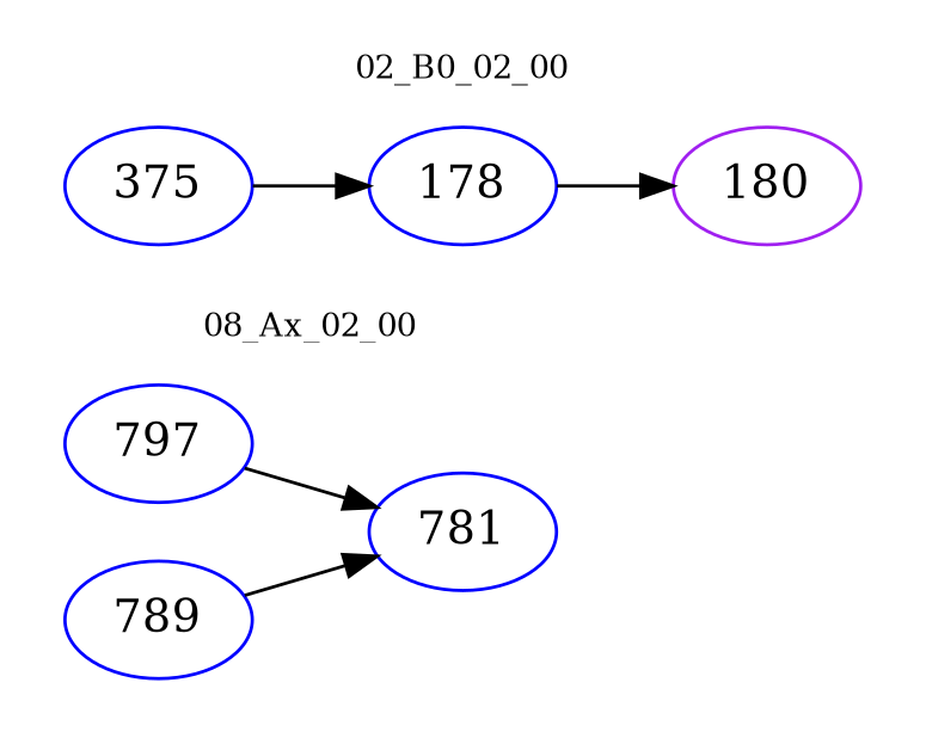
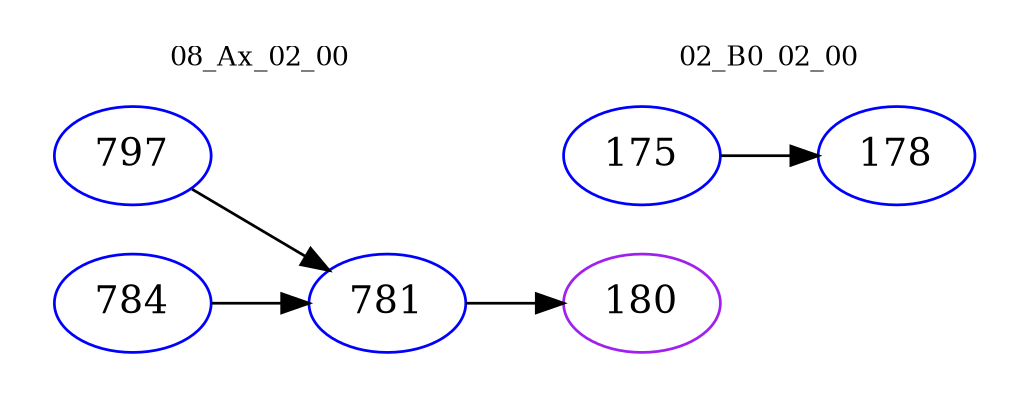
  digraph {
    rankdir=LR
    node [color=blue]
    edge [color=black]
    n1 [label=797]
    n2 [label=781]
-   n3 [label=789]
-   n4 [label=375]
+   n3 [label=784]
+   n4 [label=175]
    n5 [label=178]
    n6 [color=purple label=180]
    subgraph cluster_1 {
      color=white
      fontsize=10
      label="08_Ax_02_00"
      n1
      n2
      n3
    }
    subgraph cluster_2 {
      color=white
      fontsize=10
      label="02_B0_02_00"
      n4
      n5
      n6
    }
    n1 -> n2
    n3 -> n2
    n4 -> n5
-   n5 -> n6
+   n2 -> n6
  }
